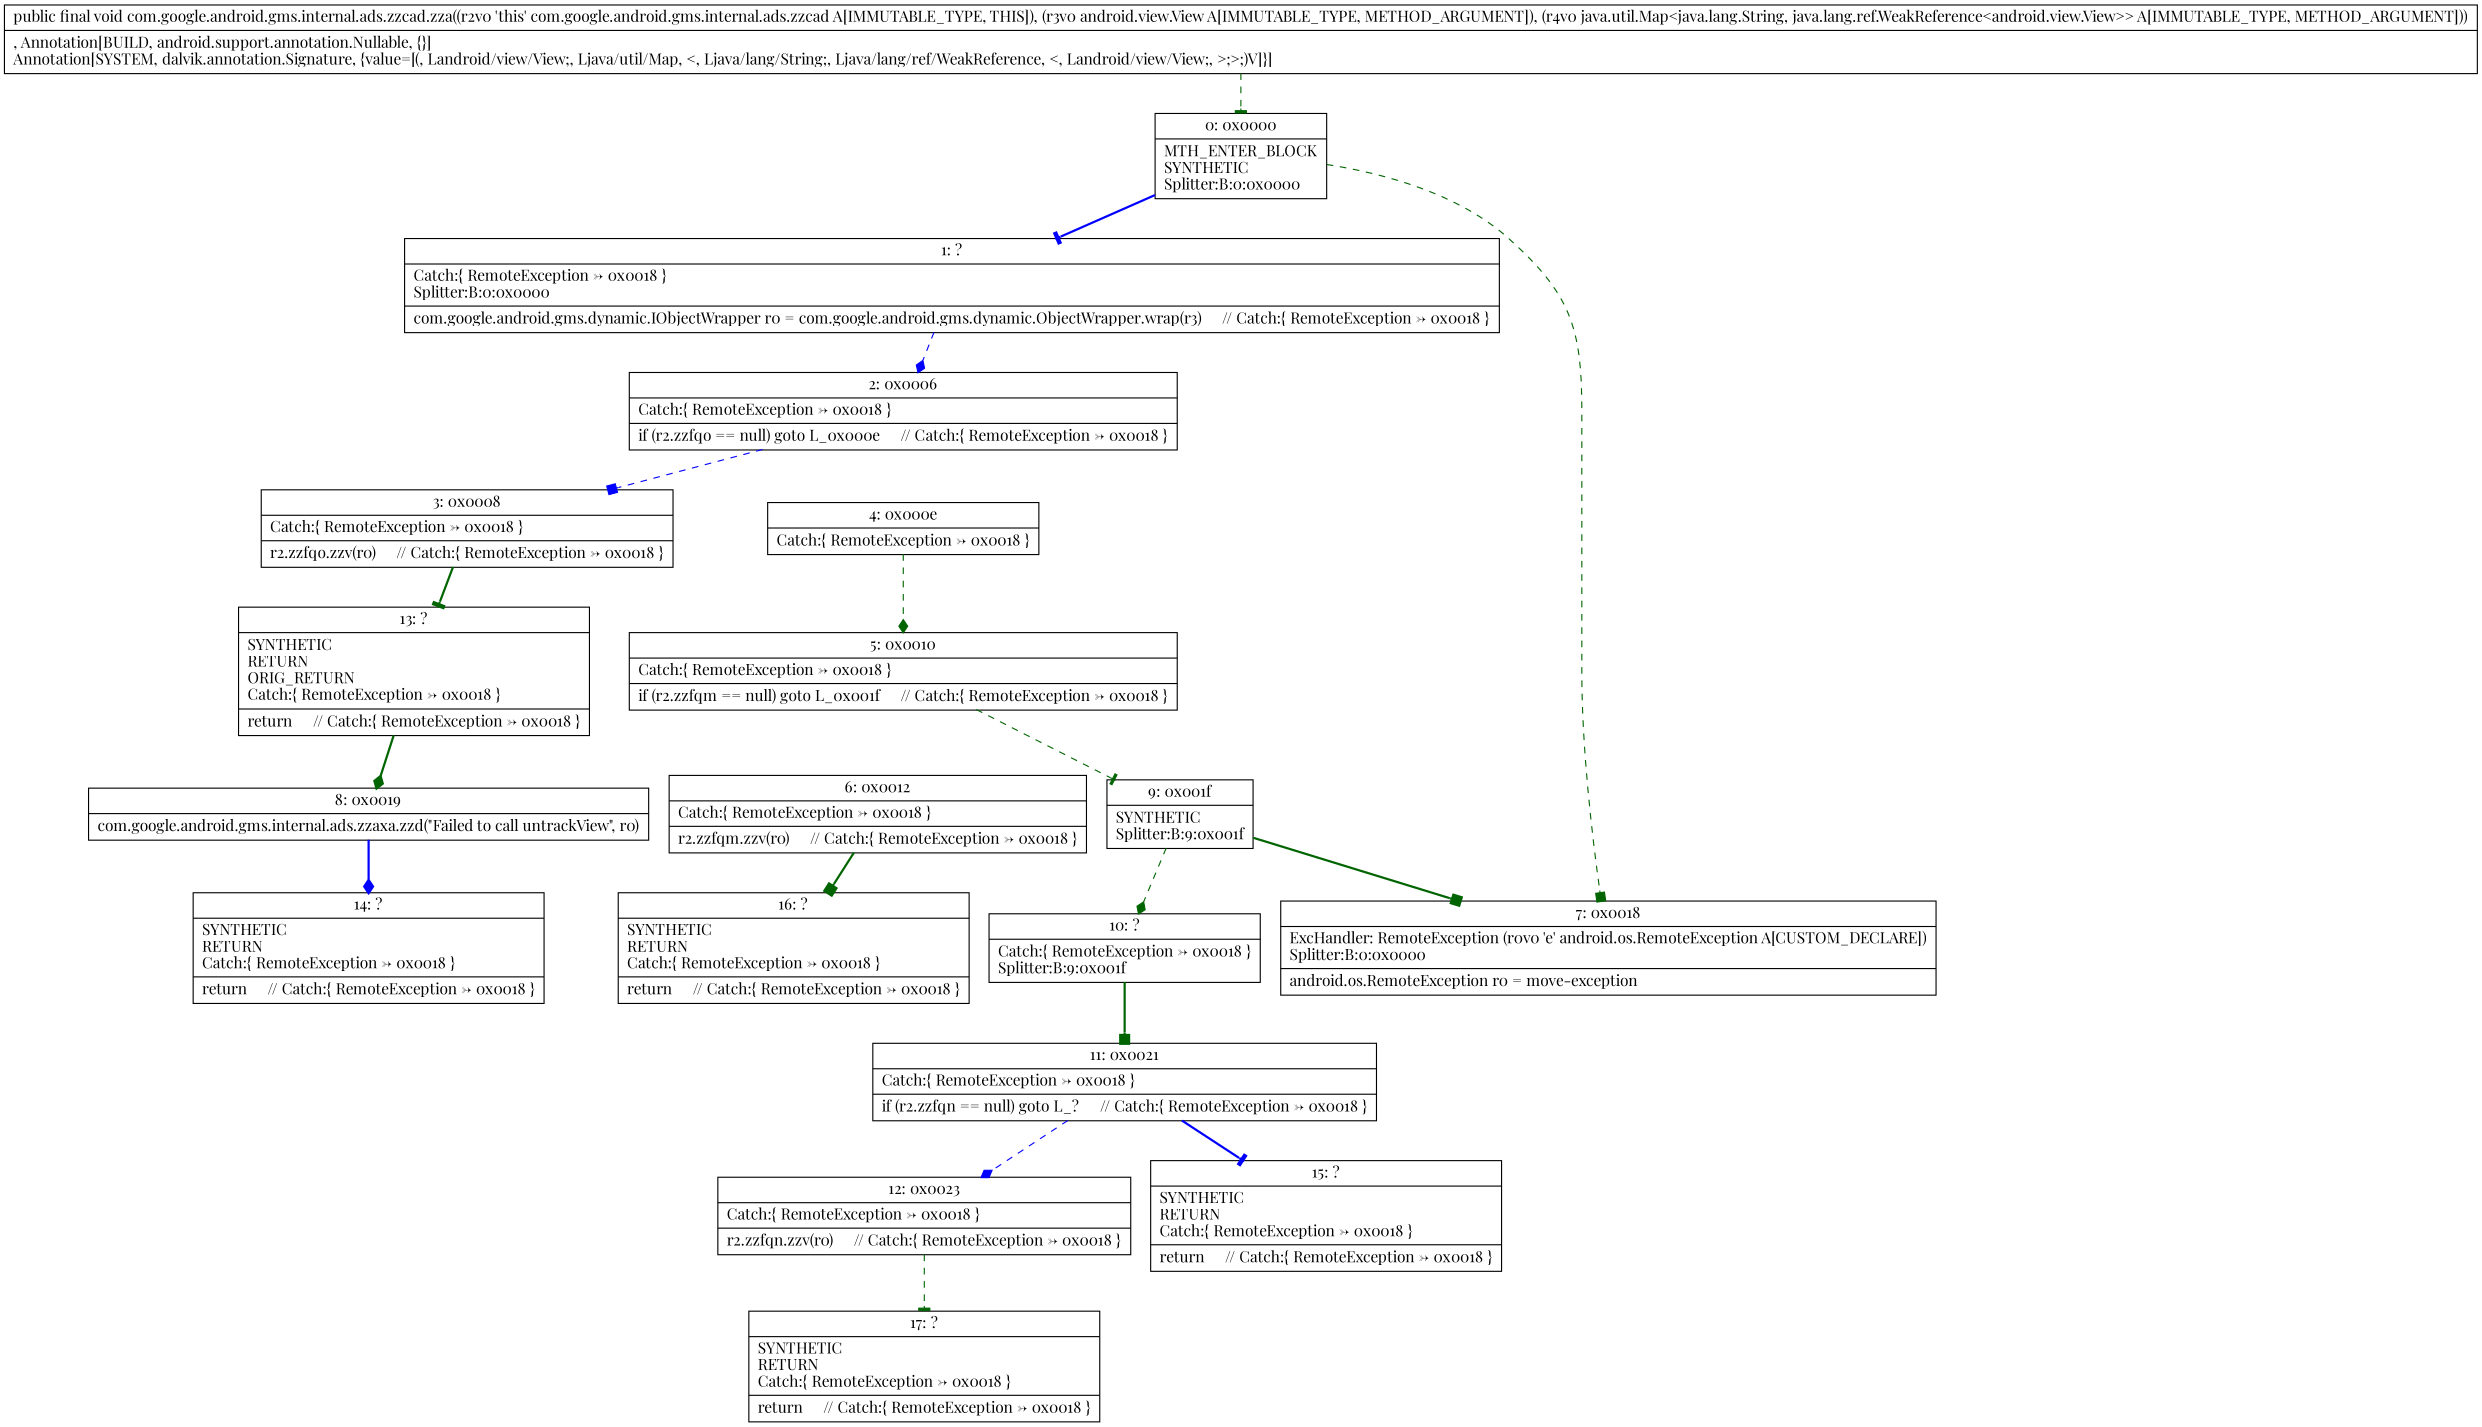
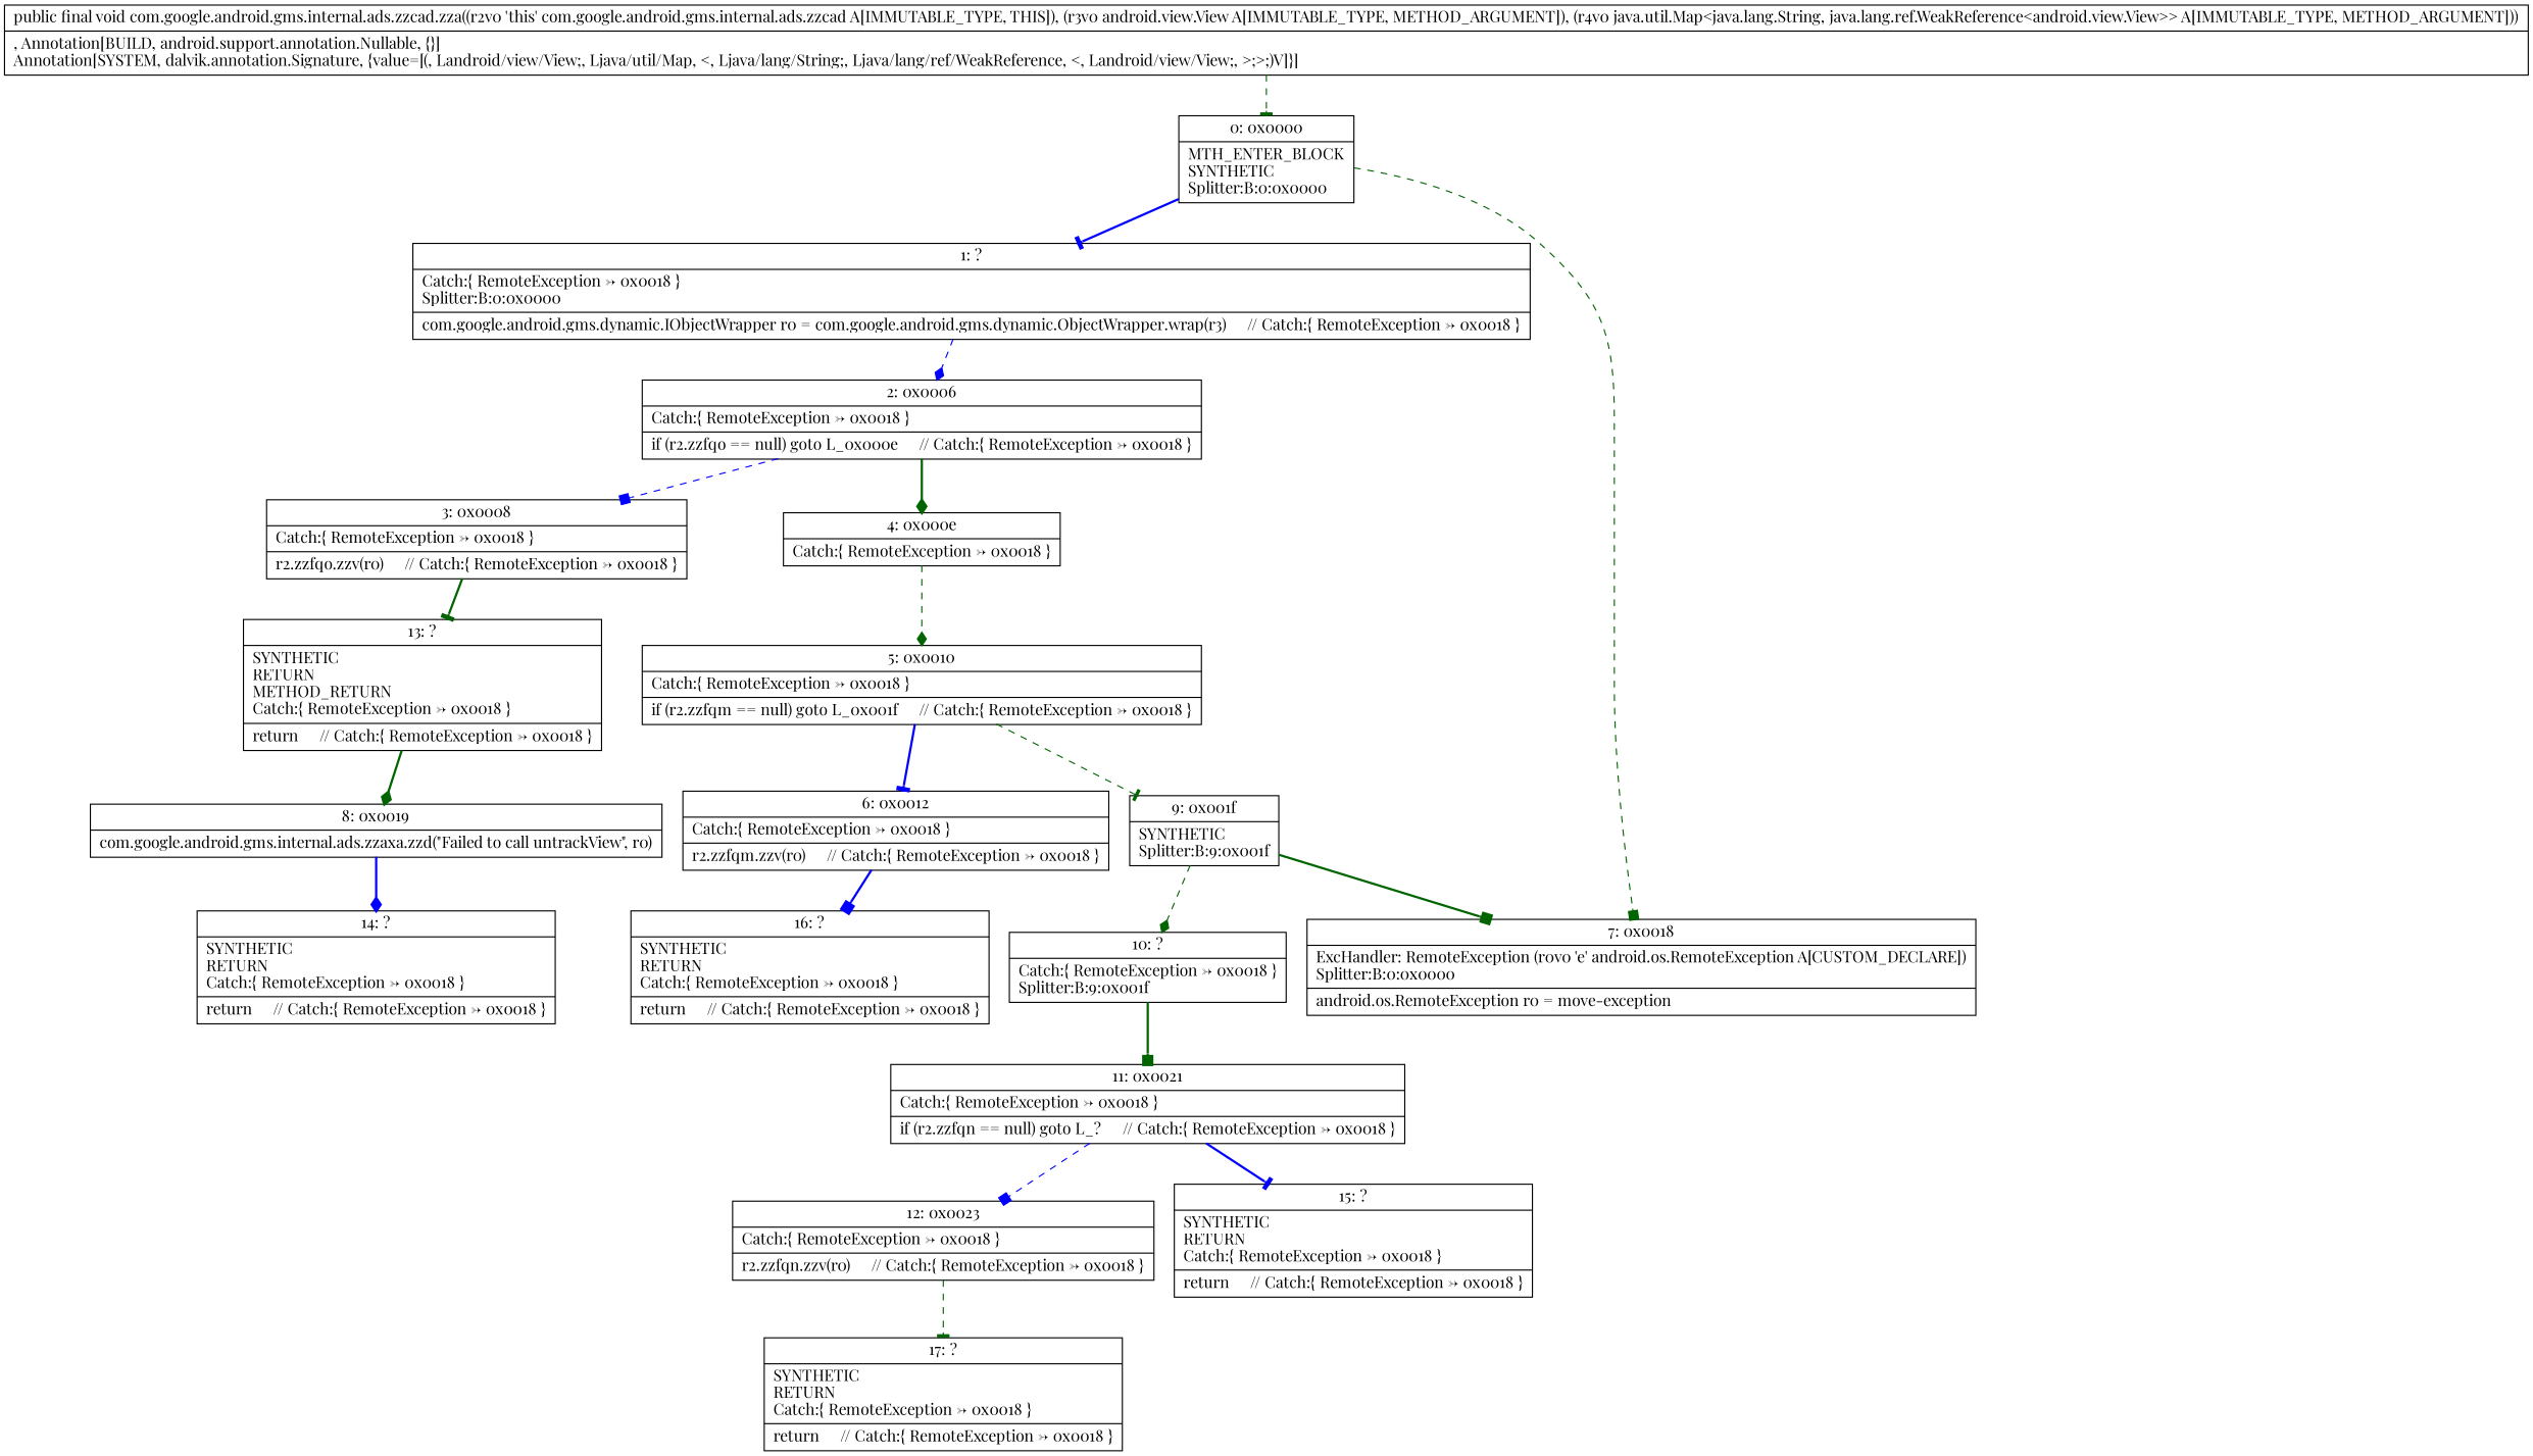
  digraph {
    fontname="Playfair Display"
    node [fontname="Playfair Display" shape=record]
    edge [arrowhead=tee color=darkgreen fontname="Playfair Display" style=bold]
    n1 [label="{0\:\ 0x0000|MTH_ENTER_BLOCK\lSYNTHETIC\lSplitter:B:0:0x0000\l}"]
    n2 [label="{1\:\ ?|Catch:\{ RemoteException \-\> 0x0018 \}\lSplitter:B:0:0x0000\l|com.google.android.gms.dynamic.IObjectWrapper r0 = com.google.android.gms.dynamic.ObjectWrapper.wrap(r3)     \/\/ Catch:\{ RemoteException \-\> 0x0018 \}\l}"]
    n3 [label="{7\:\ 0x0018|ExcHandler: RemoteException (r0v0 'e' android.os.RemoteException A[CUSTOM_DECLARE])\lSplitter:B:0:0x0000\l|android.os.RemoteException r0 = move\-exception\l}"]
    n4 [label="{2\:\ 0x0006|Catch:\{ RemoteException \-\> 0x0018 \}\l|if (r2.zzfqo == null) goto L_0x000e     \/\/ Catch:\{ RemoteException \-\> 0x0018 \}\l}"]
    n5 [label="{3\:\ 0x0008|Catch:\{ RemoteException \-\> 0x0018 \}\l|r2.zzfqo.zzv(r0)     \/\/ Catch:\{ RemoteException \-\> 0x0018 \}\l}"]
    n6 [label="{4\:\ 0x000e|Catch:\{ RemoteException \-\> 0x0018 \}\l}"]
-   n7 [label="{13\:\ ?|SYNTHETIC\lRETURN\lORIG_RETURN\lCatch:\{ RemoteException \-\> 0x0018 \}\l|return     \/\/ Catch:\{ RemoteException \-\> 0x0018 \}\l}"]
+   n7 [label="{13\:\ ?|SYNTHETIC\lRETURN\lMETHOD_RETURN\lCatch:\{ RemoteException \-\> 0x0018 \}\l|return     \/\/ Catch:\{ RemoteException \-\> 0x0018 \}\l}"]
    n8 [label="{5\:\ 0x0010|Catch:\{ RemoteException \-\> 0x0018 \}\l|if (r2.zzfqm == null) goto L_0x001f     \/\/ Catch:\{ RemoteException \-\> 0x0018 \}\l}"]
    n9 [label="{8\:\ 0x0019|com.google.android.gms.internal.ads.zzaxa.zzd(\"Failed to call untrackView\", r0)\l}"]
    n10 [label="{6\:\ 0x0012|Catch:\{ RemoteException \-\> 0x0018 \}\l|r2.zzfqm.zzv(r0)     \/\/ Catch:\{ RemoteException \-\> 0x0018 \}\l}"]
    n11 [label="{9\:\ 0x001f|SYNTHETIC\lSplitter:B:9:0x001f\l}"]
    n12 [label="{16\:\ ?|SYNTHETIC\lRETURN\lCatch:\{ RemoteException \-\> 0x0018 \}\l|return     \/\/ Catch:\{ RemoteException \-\> 0x0018 \}\l}"]
    n13 [label="{10\:\ ?|Catch:\{ RemoteException \-\> 0x0018 \}\lSplitter:B:9:0x001f\l}"]
    n14 [label="{14\:\ ?|SYNTHETIC\lRETURN\lCatch:\{ RemoteException \-\> 0x0018 \}\l|return     \/\/ Catch:\{ RemoteException \-\> 0x0018 \}\l}"]
    n15 [label="{11\:\ 0x0021|Catch:\{ RemoteException \-\> 0x0018 \}\l|if (r2.zzfqn == null) goto L_?     \/\/ Catch:\{ RemoteException \-\> 0x0018 \}\l}"]
    n16 [label="{12\:\ 0x0023|Catch:\{ RemoteException \-\> 0x0018 \}\l|r2.zzfqn.zzv(r0)     \/\/ Catch:\{ RemoteException \-\> 0x0018 \}\l}"]
    n17 [label="{15\:\ ?|SYNTHETIC\lRETURN\lCatch:\{ RemoteException \-\> 0x0018 \}\l|return     \/\/ Catch:\{ RemoteException \-\> 0x0018 \}\l}"]
    n18 [label="{17\:\ ?|SYNTHETIC\lRETURN\lCatch:\{ RemoteException \-\> 0x0018 \}\l|return     \/\/ Catch:\{ RemoteException \-\> 0x0018 \}\l}"]
    n19 [label="{public final void com.google.android.gms.internal.ads.zzcad.zza((r2v0 'this' com.google.android.gms.internal.ads.zzcad A[IMMUTABLE_TYPE, THIS]), (r3v0 android.view.View A[IMMUTABLE_TYPE, METHOD_ARGUMENT]), (r4v0 java.util.Map\<java.lang.String, java.lang.ref.WeakReference\<android.view.View\>\> A[IMMUTABLE_TYPE, METHOD_ARGUMENT]))  | , Annotation[BUILD, android.support.annotation.Nullable, \{\}]\lAnnotation[SYSTEM, dalvik.annotation.Signature, \{value=[(, Landroid\/view\/View;, Ljava\/util\/Map, \<, Ljava\/lang\/String;, Ljava\/lang\/ref\/WeakReference, \<, Landroid\/view\/View;, \>;\>;)V]\}]\l}"]
    n1 -> n2 [color=blue]
    n1 -> n3 [arrowhead=box style=dashed]
    n2 -> n4 [arrowhead=diamond color=blue style=dashed]
    n4 -> n5 [arrowhead=box color=blue style=dashed]
+   n4 -> n6 [arrowhead=diamond]
    n5 -> n7
    n6 -> n8 [arrowhead=diamond style=dashed]
    n7 -> n9 [arrowhead=diamond]
+   n8 -> n10 [color=blue]
    n8 -> n11 [style=dashed]
    n9 -> n14 [arrowhead=diamond color=blue]
-   n10 -> n12 [arrowhead=box]
+   n10 -> n12 [arrowhead=box color=blue]
    n11 -> n3 [arrowhead=box]
    n11 -> n13 [arrowhead=diamond style=dashed]
    n13 -> n15 [arrowhead=box]
-   n15 -> n16 [arrowhead=diamond color=blue style=dashed]
+   n15 -> n16 [arrowhead=box color=blue style=dashed]
    n15 -> n17 [color=blue]
    n16 -> n18 [style=dashed]
    n19 -> n1 [style=dashed]
  }
